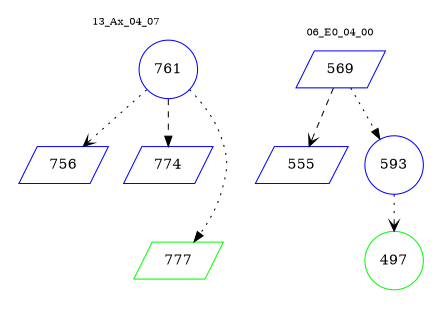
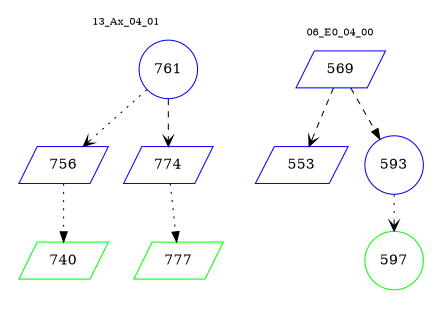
  digraph {
    node [color=blue shape=parallelogram]
    edge [arrowhead=normal color=black style=dotted]
    n1 [label=761 shape=circle]
    n2 [label=756]
    n3 [label=774]
+   n4 [color=green label=740]
    n5 [color=green label=777]
    n6 [label=569]
-   n7 [label=555]
+   n7 [label=553]
    n8 [label=593 shape=circle]
-   n9 [color=green label=497 shape=circle]
+   n9 [color=green label=597 shape=circle]
    subgraph cluster_1 {
      color=white
      fontsize=10
-     label="13_Ax_04_07"
+     label="13_Ax_04_01"
      n1
      n2
      n3
+     n4
      n5
    }
    subgraph cluster_2 {
      color=white
      fontsize=10
      label="06_E0_04_00"
      n6
      n7
      n8
      n9
    }
    n1 -> n2 [arrowhead=vee]
-   n1 -> n3 [style=dashed]
-   n1 -> n5
+   n1 -> n3 [arrowhead=vee style=dashed]
+   n2 -> n4
+   n3 -> n5
    n6 -> n7 [arrowhead=vee style=dashed]
-   n6 -> n8
+   n6 -> n8 [style=dashed]
    n8 -> n9 [arrowhead=vee]
  }
